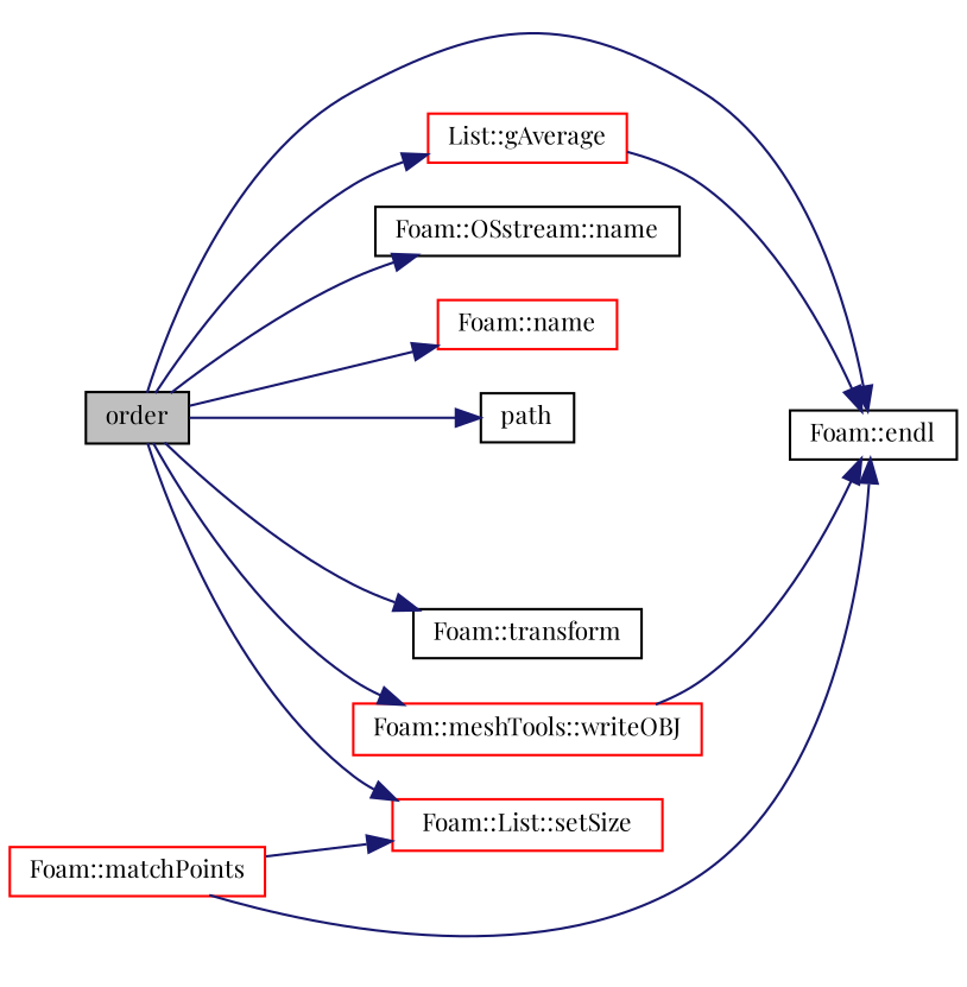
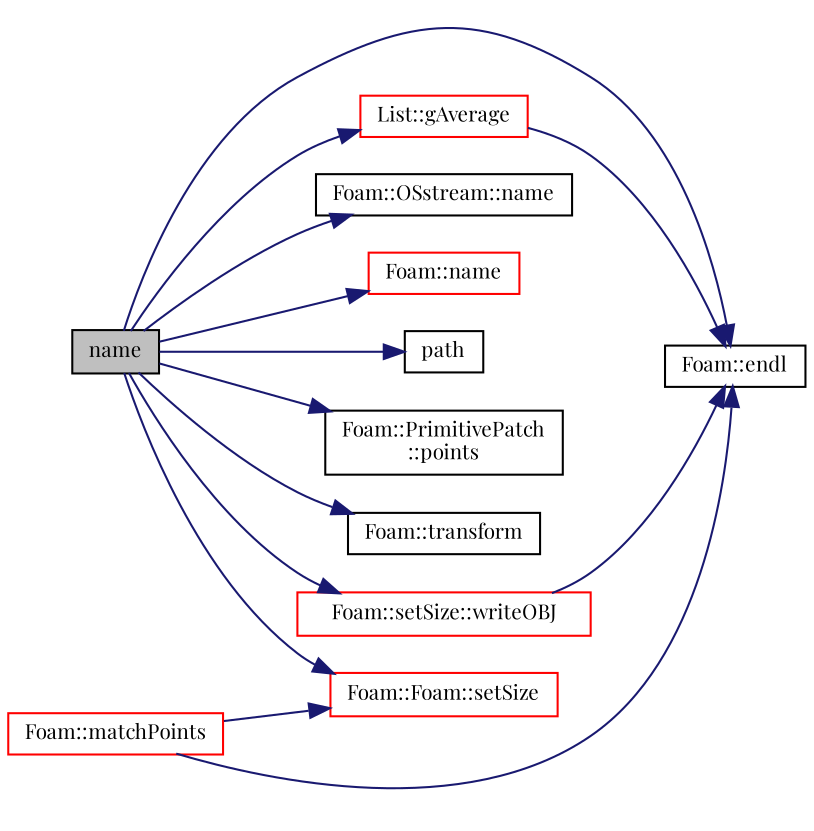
  digraph {
    fontname="Playfair Display"
    rankdir=LR
    node [color=black fontname="Playfair Display" fontsize=10 shape=record]
    edge [color=midnightblue fontname="Playfair Display" fontsize=10 labelfontname=FreeSans labelfontsize=10 style=solid]
-   n1 [fillcolor=grey75 fontcolor=black height=0.2 label=order style=filled width=0.4]
+   n1 [fillcolor=grey75 fontcolor=black height=0.2 label=name style=filled width=0.4]
    n2 [height=0.2 label="Foam::endl" width=0.4]
    n3 [color=red height=0.2 label="List::gAverage" width=0.4]
-   n4 [color=red height=0.2 label="Foam::List::setSize" width=0.4]
+   n4 [color=red height=0.2 label="Foam::Foam::setSize" width=0.4]
    n5 [height=0.2 label="Foam::OSstream::name" width=0.4]
    n6 [color=red height=0.2 label="Foam::name" width=0.4]
    n7 [height=0.2 label=path width=0.4]
+   n8 [height=0.2 label="Foam::PrimitivePatch\l::points" width=0.4]
    n9 [height=0.2 label="Foam::transform" width=0.4]
-   n10 [color=red height=0.2 label="Foam::meshTools::writeOBJ" width=0.4]
+   n10 [color=red height=0.2 label="Foam::setSize::writeOBJ" width=0.4]
    n11 [color=red height=0.2 label="Foam::matchPoints" width=0.4]
    n1 -> n2
    n1 -> n3
    n1 -> n4
    n1 -> n5
    n1 -> n6
    n1 -> n7
+   n1 -> n8
    n1 -> n9
    n1 -> n10
    n3 -> n2
    n10 -> n2
    n11 -> n2
    n11 -> n4
  }
